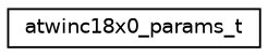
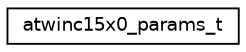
  digraph {
    rankdir=LR
-   n1 [color=black fillcolor=white fontname=Helvetica fontsize=10 height=0.2 label=atwinc18x0_params_t shape=record style=filled width=0.4]
+   n1 [color=black fillcolor=white fontname=Helvetica fontsize=10 height=0.2 label=atwinc15x0_params_t shape=record style=filled width=0.4]
  }
